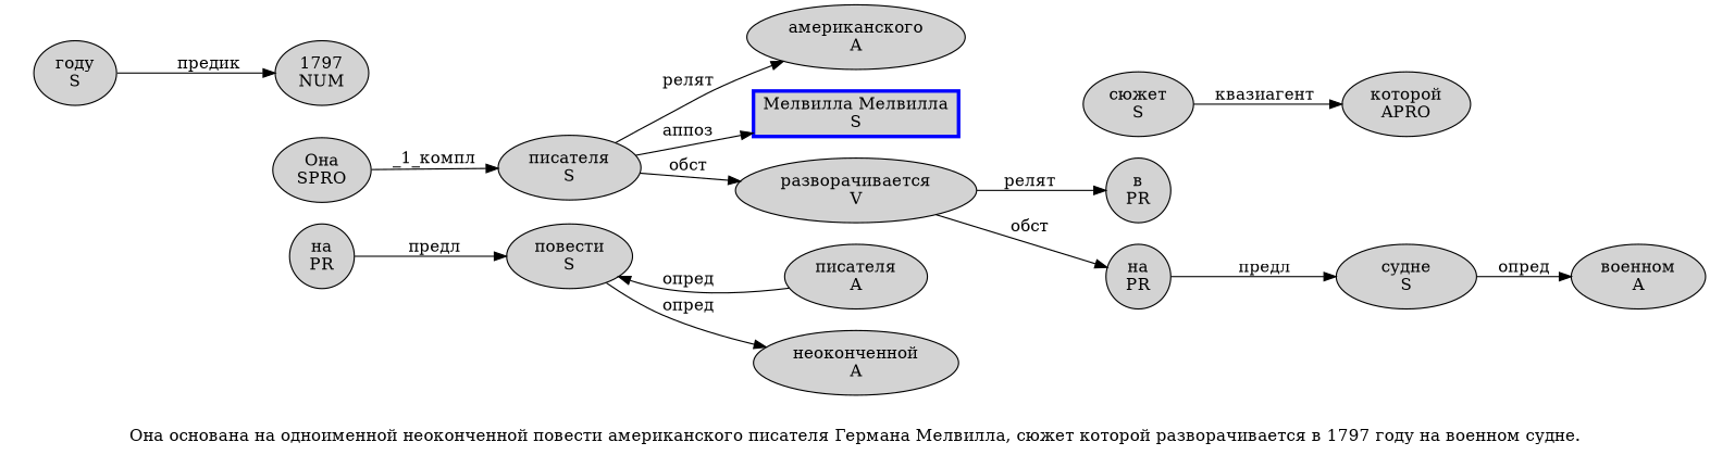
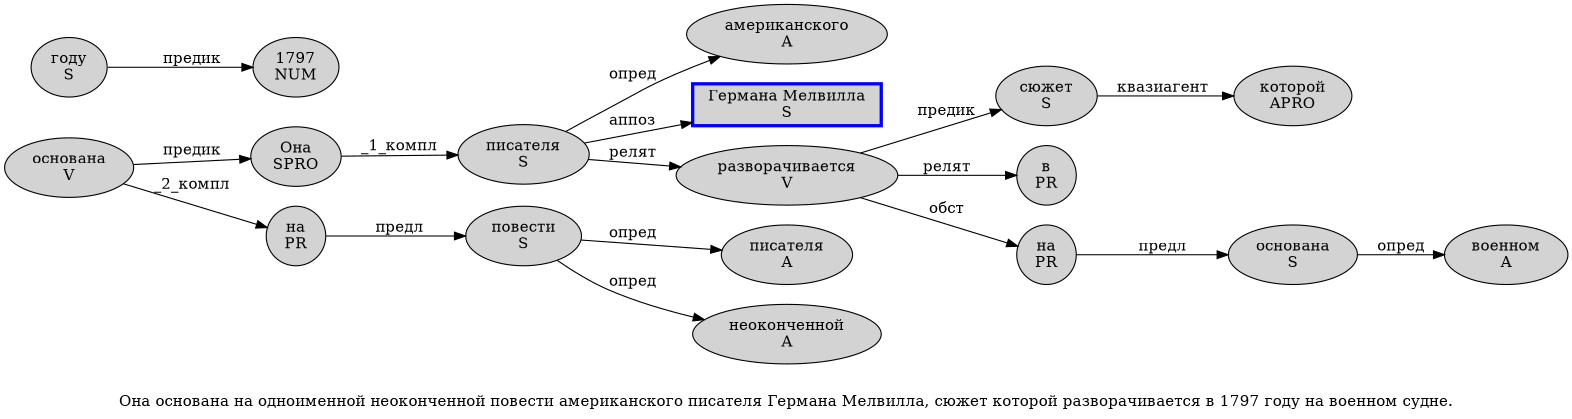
  digraph {
    label="Она основана на одноименной неоконченной повести американского писателя Германа Мелвилла, сюжет которой разворачивается в 1797 году на военном судне."
    rankdir=LR
    node [fillcolor=lightgray penwidth=1 shape=ellipse style=filled]
    n1 [label="Она\nSPRO"]
    n2 [label="писателя\nS"]
+   n3 [label="основана\nV"]
    n4 [label="на\nPR"]
    n5 [label="повести\nS"]
    n6 [label="американского\nA"]
-   n7 [color=blue label="Мелвилла Мелвилла\nS" penwidth=3 shape=box]
+   n7 [color=blue label="Германа Мелвилла\nS" penwidth=3 shape=box]
    n8 [label="разворачивается\nV"]
    n9 [label="писателя\nA"]
    n10 [label="неоконченной\nA"]
    n11 [label="сюжет\nS"]
    n12 [label="в\nPR"]
    n13 [label="на\nPR"]
    n14 [label="которой\nAPRO"]
-   n15 [label="судне\nS"]
+   n15 [label="основана\nS"]
    n16 [label="году\nS"]
    n17 [label="1797\nNUM"]
    n18 [label="военном\nA"]
    n1 -> n2 [label="_1_компл"]
-   n2 -> n6 [label="релят"]
+   n2 -> n6 [label="опред"]
    n2 -> n7 [label="аппоз"]
-   n2 -> n8 [label="обст"]
+   n2 -> n8 [label="релят"]
+   n3 -> n1 [label="предик"]
+   n3 -> n4 [label="_2_компл"]
    n4 -> n5 [label="предл"]
-   n9 -> n5 [label="опред"]
+   n5 -> n9 [label="опред"]
    n5 -> n10 [label="опред"]
+   n8 -> n11 [label="предик"]
    n8 -> n12 [label="релят"]
    n8 -> n13 [label="обст"]
    n11 -> n14 [label="квазиагент"]
    n13 -> n15 [label="предл"]
    n15 -> n18 [label="опред"]
    n16 -> n17 [label="предик"]
  }
